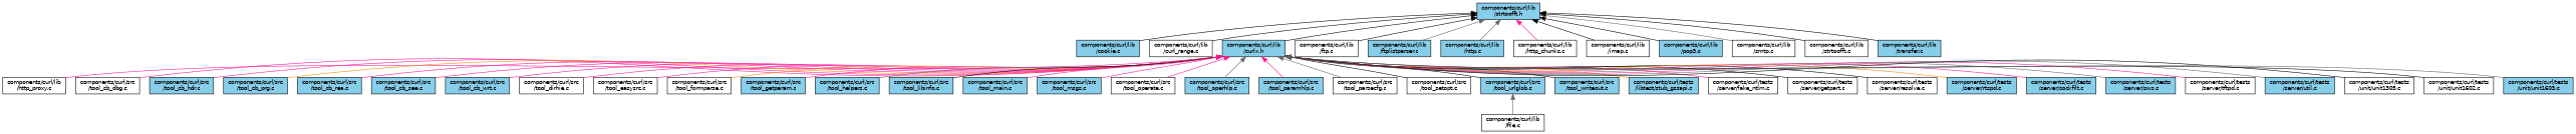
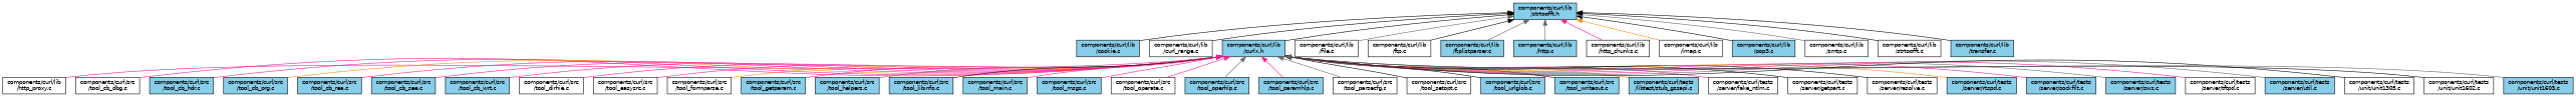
  digraph {
    node [color=black fillcolor=skyblue fontname=Helvetica fontsize=10 shape=record style=filled]
    edge [color=deeppink dir=back fontname=Helvetica fontsize=10 labelfontname=Helvetica labelfontsize=10 style=solid]
    n1 [fontcolor=black height=0.2 label="components/curl/lib\l/strtoofft.h" width=0.4]
    n2 [height=0.2 label="components/curl/lib\l/cookie.c" width=0.4]
    n3 [fillcolor=white height=0.2 label="components/curl/lib\l/curl_range.c" width=0.4]
    n4 [height=0.2 label="components/curl/lib\l/curlx.h" width=0.4]
    n5 [fillcolor=white height=0.2 label="components/curl/lib\l/file.c" width=0.4]
    n6 [fillcolor=white height=0.2 label="components/curl/lib\l/ftp.c" width=0.4]
    n7 [height=0.2 label="components/curl/lib\l/ftplistparser.c" width=0.4]
    n8 [height=0.2 label="components/curl/lib\l/http.c" width=0.4]
    n9 [fillcolor=white height=0.2 label="components/curl/lib\l/http_chunks.c" width=0.4]
    n10 [fillcolor=white height=0.2 label="components/curl/lib\l/imap.c" width=0.4]
    n11 [height=0.2 label="components/curl/lib\l/pop3.c" width=0.4]
    n12 [fillcolor=white height=0.2 label="components/curl/lib\l/smtp.c" width=0.4]
    n13 [fillcolor=white height=0.2 label="components/curl/lib\l/strtoofft.c" width=0.4]
    n14 [height=0.2 label="components/curl/lib\l/transfer.c" width=0.4]
    n15 [fillcolor=white height=0.2 label="components/curl/lib\l/http_proxy.c" width=0.4]
    n16 [fillcolor=white height=0.2 label="components/curl/src\l/tool_cb_dbg.c" width=0.4]
    n17 [height=0.2 label="components/curl/src\l/tool_cb_hdr.c" width=0.4]
    n18 [height=0.2 label="components/curl/src\l/tool_cb_prg.c" width=0.4]
    n19 [height=0.2 label="components/curl/src\l/tool_cb_rea.c" width=0.4]
    n20 [height=0.2 label="components/curl/src\l/tool_cb_see.c" width=0.4]
    n21 [height=0.2 label="components/curl/src\l/tool_cb_wrt.c" width=0.4]
    n22 [fillcolor=white height=0.2 label="components/curl/src\l/tool_dirhie.c" width=0.4]
    n23 [fillcolor=white height=0.2 label="components/curl/src\l/tool_easysrc.c" width=0.4]
    n24 [fillcolor=white height=0.2 label="components/curl/src\l/tool_formparse.c" width=0.4]
    n25 [height=0.2 label="components/curl/src\l/tool_getparam.c" width=0.4]
    n26 [height=0.2 label="components/curl/src\l/tool_helpers.c" width=0.4]
    n27 [height=0.2 label="components/curl/src\l/tool_libinfo.c" width=0.4]
    n28 [height=0.2 label="components/curl/src\l/tool_main.c" width=0.4]
    n29 [height=0.2 label="components/curl/src\l/tool_msgs.c" width=0.4]
    n30 [fillcolor=white height=0.2 label="components/curl/src\l/tool_operate.c" width=0.4]
    n31 [height=0.2 label="components/curl/src\l/tool_operhlp.c" width=0.4]
    n32 [height=0.2 label="components/curl/src\l/tool_paramhlp.c" width=0.4]
    n33 [fillcolor=white height=0.2 label="components/curl/src\l/tool_parsecfg.c" width=0.4]
    n34 [fillcolor=white height=0.2 label="components/curl/src\l/tool_setopt.c" width=0.4]
    n35 [height=0.2 label="components/curl/src\l/tool_urlglob.c" width=0.4]
    n36 [height=0.2 label="components/curl/src\l/tool_writeout.c" width=0.4]
    n37 [height=0.2 label="components/curl/tests\l/libtest/stub_gssapi.c" width=0.4]
    n38 [fillcolor=white height=0.2 label="components/curl/tests\l/server/fake_ntlm.c" width=0.4]
    n39 [fillcolor=white height=0.2 label="components/curl/tests\l/server/getpart.c" width=0.4]
    n40 [fillcolor=white height=0.2 label="components/curl/tests\l/server/resolve.c" width=0.4]
    n41 [height=0.2 label="components/curl/tests\l/server/rtspd.c" width=0.4]
    n42 [height=0.2 label="components/curl/tests\l/server/sockfilt.c" width=0.4]
    n43 [height=0.2 label="components/curl/tests\l/server/sws.c" width=0.4]
    n44 [fillcolor=white height=0.2 label="components/curl/tests\l/server/tftpd.c" width=0.4]
    n45 [height=0.2 label="components/curl/tests\l/server/util.c" width=0.4]
    n46 [fillcolor=white height=0.2 label="components/curl/tests\l/unit/unit1305.c" width=0.4]
    n47 [fillcolor=white height=0.2 label="components/curl/tests\l/unit/unit1602.c" width=0.4]
    n48 [height=0.2 label="components/curl/tests\l/unit/unit1603.c" width=0.4]
    n1 -> n2 [color=black]
    n1 -> n3 [color=black]
    n1 -> n4 [color=black]
-   n35 -> n5 [color=gray40]
+   n1 -> n5 [color=gray40]
    n1 -> n6 [color=black]
    n1 -> n7 [color=gray40]
    n1 -> n8 [color=gray40]
    n1 -> n9
-   n1 -> n10 [color=black]
+   n1 -> n10 [color=darkorange]
    n1 -> n11 [color=black]
    n1 -> n12 [color=gray40]
    n1 -> n13 [color=black]
    n1 -> n14 [color=black]
    n4 -> n15
    n4 -> n16
    n4 -> n17
    n4 -> n18 [color=darkorange]
    n4 -> n19
    n4 -> n20
    n4 -> n21
    n4 -> n22
    n4 -> n23
    n4 -> n24 [color=darkorange]
    n4 -> n25
    n4 -> n26 [color=gray40]
    n4 -> n27 [color=black]
    n4 -> n28
    n4 -> n29
    n4 -> n30
    n4 -> n31 [color=gray40]
    n4 -> n32
    n4 -> n33 [color=gray40]
    n4 -> n34 [color=black]
    n4 -> n35 [color=black]
    n4 -> n36 [color=black]
    n4 -> n37 [color=darkorange]
    n4 -> n38
    n4 -> n39 [color=black]
    n4 -> n40 [color=black]
    n4 -> n41 [color=darkorange]
    n4 -> n42
    n4 -> n43 [color=gray40]
    n4 -> n44
    n4 -> n45 [color=gray40]
    n4 -> n46 [color=black]
    n4 -> n47 [color=black]
    n4 -> n48 [color=gray40]
  }
